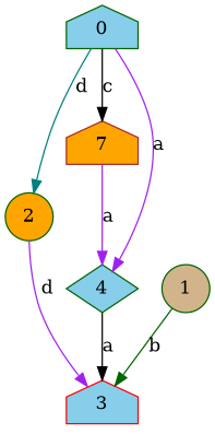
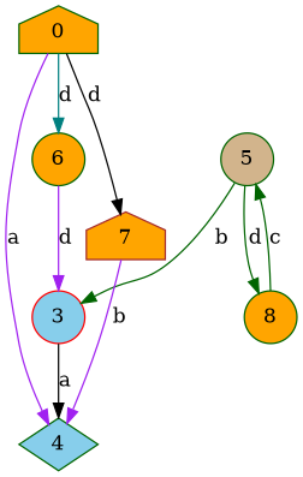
  strict digraph {
    node [color=darkgreen fillcolor=orange shape=circle style=filled]
    edge [color=darkgreen]
-   3 [color=red fillcolor=skyblue shape=house]
+   3 [color=red fillcolor=skyblue]
    n2 [fillcolor=skyblue label=4 shape=diamond]
-   5 [fillcolor=tan label=1]
-   0 [fillcolor=skyblue shape=house]
-   6 [label=2]
+   5 [fillcolor=tan]
+   8
+   0 [shape=house]
+   6
    7 [color=brown shape=house]
-   n2 -> 3 [color=black label=a]
+   3 -> n2 [color=black label=a]
    5 -> 3 [label=b]
+   5 -> 8 [label=d]
+   8 -> 5 [label=c]
    0 -> n2 [color=purple label=a]
    0 -> 6 [color=teal label=d]
-   0 -> 7 [color=black label=c]
+   0 -> 7 [color=black label=d]
    6 -> 3 [color=purple label=d]
-   7 -> n2 [color=purple label=a]
+   7 -> n2 [color=purple label=b]
  }
